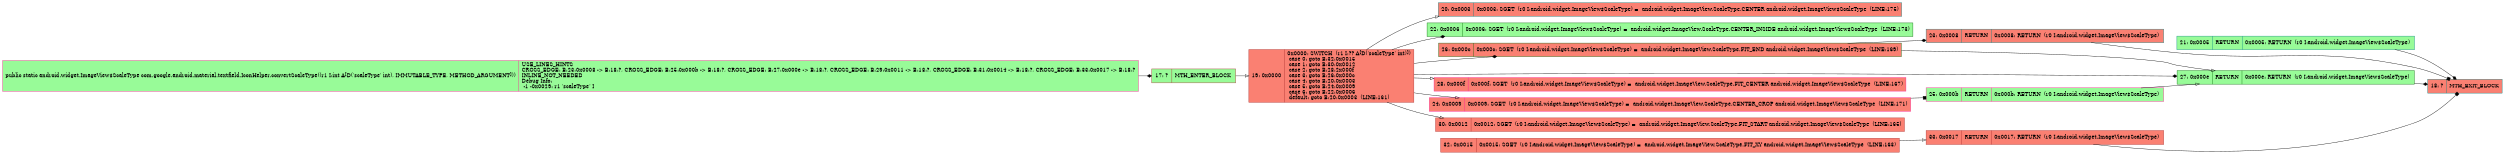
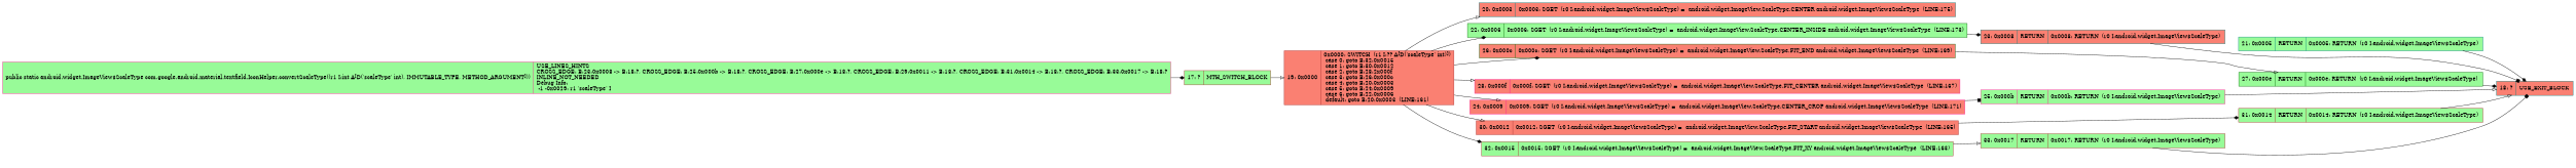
  digraph {
    rankdir=LR
    node [color=brown fillcolor=salmon shape=record style=filled]
    edge [arrowhead=onormal]
-   n1 [fillcolor=palegreen label="{17\:\ ?|MTH_ENTER_BLOCK\l}"]
+   n1 [fillcolor=palegreen label="{17\:\ ?|MTH_SWITCH_BLOCK\l}"]
    n2 [label="{19\:\ 0x0000|0x0000: SWITCH  (r1 I:?? A[D('scaleType' int)])\l case 0: goto B:32:0x0015\l case 1: goto B:30:0x0012\l case 2: goto B:28:2x000f\l case 3: goto B:26:0x000c\l case 4: goto B:20:0x0003\l case 5: goto B:24:0x0009\l case 6: goto B:22:0x0006\l default: goto B:20:0x0003  (LINE:161)\l}"]
    n3 [color=teal label="{20\:\ 0x0003|0x0003: SGET  (r0 I:android.widget.ImageView$ScaleType) =  android.widget.ImageView.ScaleType.CENTER android.widget.ImageView$ScaleType  (LINE:175)\l}"]
    n4 [color=darkgreen fillcolor=palegreen label="{22\:\ 0x0006|0x0006: SGET  (r0 I:android.widget.ImageView$ScaleType) =  android.widget.ImageView.ScaleType.CENTER_INSIDE android.widget.ImageView$ScaleType  (LINE:173)\l}"]
    n5 [color=deeppink label="{24\:\ 0x0009|0x0009: SGET  (r0 I:android.widget.ImageView$ScaleType) =  android.widget.ImageView.ScaleType.CENTER_CROP android.widget.ImageView$ScaleType  (LINE:171)\l}"]
    n6 [color=darkgreen label="{26\:\ 0x000c|0x000c: SGET  (r0 I:android.widget.ImageView$ScaleType) =  android.widget.ImageView.ScaleType.FIT_END android.widget.ImageView$ScaleType  (LINE:169)\l}"]
    n7 [color=deeppink label="{28\:\ 0x000f|0x000f: SGET  (r0 I:android.widget.ImageView$ScaleType) =  android.widget.ImageView.ScaleType.FIT_CENTER android.widget.ImageView$ScaleType  (LINE:167)\l}"]
    n8 [label="{30\:\ 0x0012|0x0012: SGET  (r0 I:android.widget.ImageView$ScaleType) =  android.widget.ImageView.ScaleType.FIT_START android.widget.ImageView$ScaleType  (LINE:165)\l}"]
-   n9 [label="{32\:\ 0x0015|0x0015: SGET  (r0 I:android.widget.ImageView$ScaleType) =  android.widget.ImageView.ScaleType.FIT_XY android.widget.ImageView$ScaleType  (LINE:163)\l}"]
+   n9 [fillcolor=palegreen label="{32\:\ 0x0015|0x0015: SGET  (r0 I:android.widget.ImageView$ScaleType) =  android.widget.ImageView.ScaleType.FIT_XY android.widget.ImageView$ScaleType  (LINE:163)\l}"]
    n10 [color=teal label="{23\:\ 0x0008|RETURN\l|0x0008: RETURN  (r0 I:android.widget.ImageView$ScaleType) \l}"]
    n11 [color=deeppink fillcolor=palegreen label="{25\:\ 0x000b|RETURN\l|0x000b: RETURN  (r0 I:android.widget.ImageView$ScaleType) \l}"]
    n12 [color=darkgreen fillcolor=palegreen label="{27\:\ 0x000e|RETURN\l|0x000e: RETURN  (r0 I:android.widget.ImageView$ScaleType) \l}"]
-   n14 [label="{33\:\ 0x0017|RETURN\l|0x0017: RETURN  (r0 I:android.widget.ImageView$ScaleType) \l}"]
+   n13 [fillcolor=palegreen label="{31\:\ 0x0014|RETURN\l|0x0014: RETURN  (r0 I:android.widget.ImageView$ScaleType) \l}"]
+   n14 [fillcolor=palegreen label="{33\:\ 0x0017|RETURN\l|0x0017: RETURN  (r0 I:android.widget.ImageView$ScaleType) \l}"]
    n15 [color=teal fillcolor=palegreen label="{21\:\ 0x0005|RETURN\l|0x0005: RETURN  (r0 I:android.widget.ImageView$ScaleType) \l}"]
-   n16 [color=teal label="{18\:\ ?|MTH_EXIT_BLOCK\l}"]
+   n16 [color=teal label="{18\:\ ?|USE_EXIT_BLOCK\l}"]
    n17 [color=deeppink fillcolor=palegreen label="{public static android.widget.ImageView$ScaleType com.google.android.material.textfield.IconHelper.convertScaleType((r1 I:int A[D('scaleType' int), IMMUTABLE_TYPE, METHOD_ARGUMENT]))  | USE_LINES_HINTS\lCROSS_EDGE: B:23:0x0008 \-\> B:18:?, CROSS_EDGE: B:25:0x000b \-\> B:18:?, CROSS_EDGE: B:27:0x000e \-\> B:18:?, CROSS_EDGE: B:29:0x0011 \-\> B:18:?, CROSS_EDGE: B:31:0x0014 \-\> B:18:?, CROSS_EDGE: B:33:0x0017 \-\> B:18:?\lINLINE_NOT_NEEDED\lDebug Info:\l  \-1 \-0x0029: r1 'scaleType' I\l}"]
    n1 -> n2
    n2 -> n3
    n2 -> n4 [arrowhead=diamond]
    n2 -> n5
    n2 -> n6 [arrowhead=diamond]
    n2 -> n7
    n2 -> n8
-   n2 -> n12 [arrowhead=diamond]
-   n6 -> n10 [arrowhead=diamond]
+   n2 -> n9 [arrowhead=diamond]
+   n4 -> n10 [arrowhead=diamond]
    n5 -> n11 [arrowhead=box]
    n6 -> n12
+   n8 -> n13 [arrowhead=diamond]
    n9 -> n14
    n10 -> n16 [arrowhead=box]
-   n11 -> n12
+   n11 -> n16
    n12 -> n16 [arrowhead=diamond]
+   n13 -> n16
    n14 -> n16 [arrowhead=box]
    n15 -> n16 [arrowhead=diamond]
    n17 -> n1 [arrowhead=diamond]
  }
